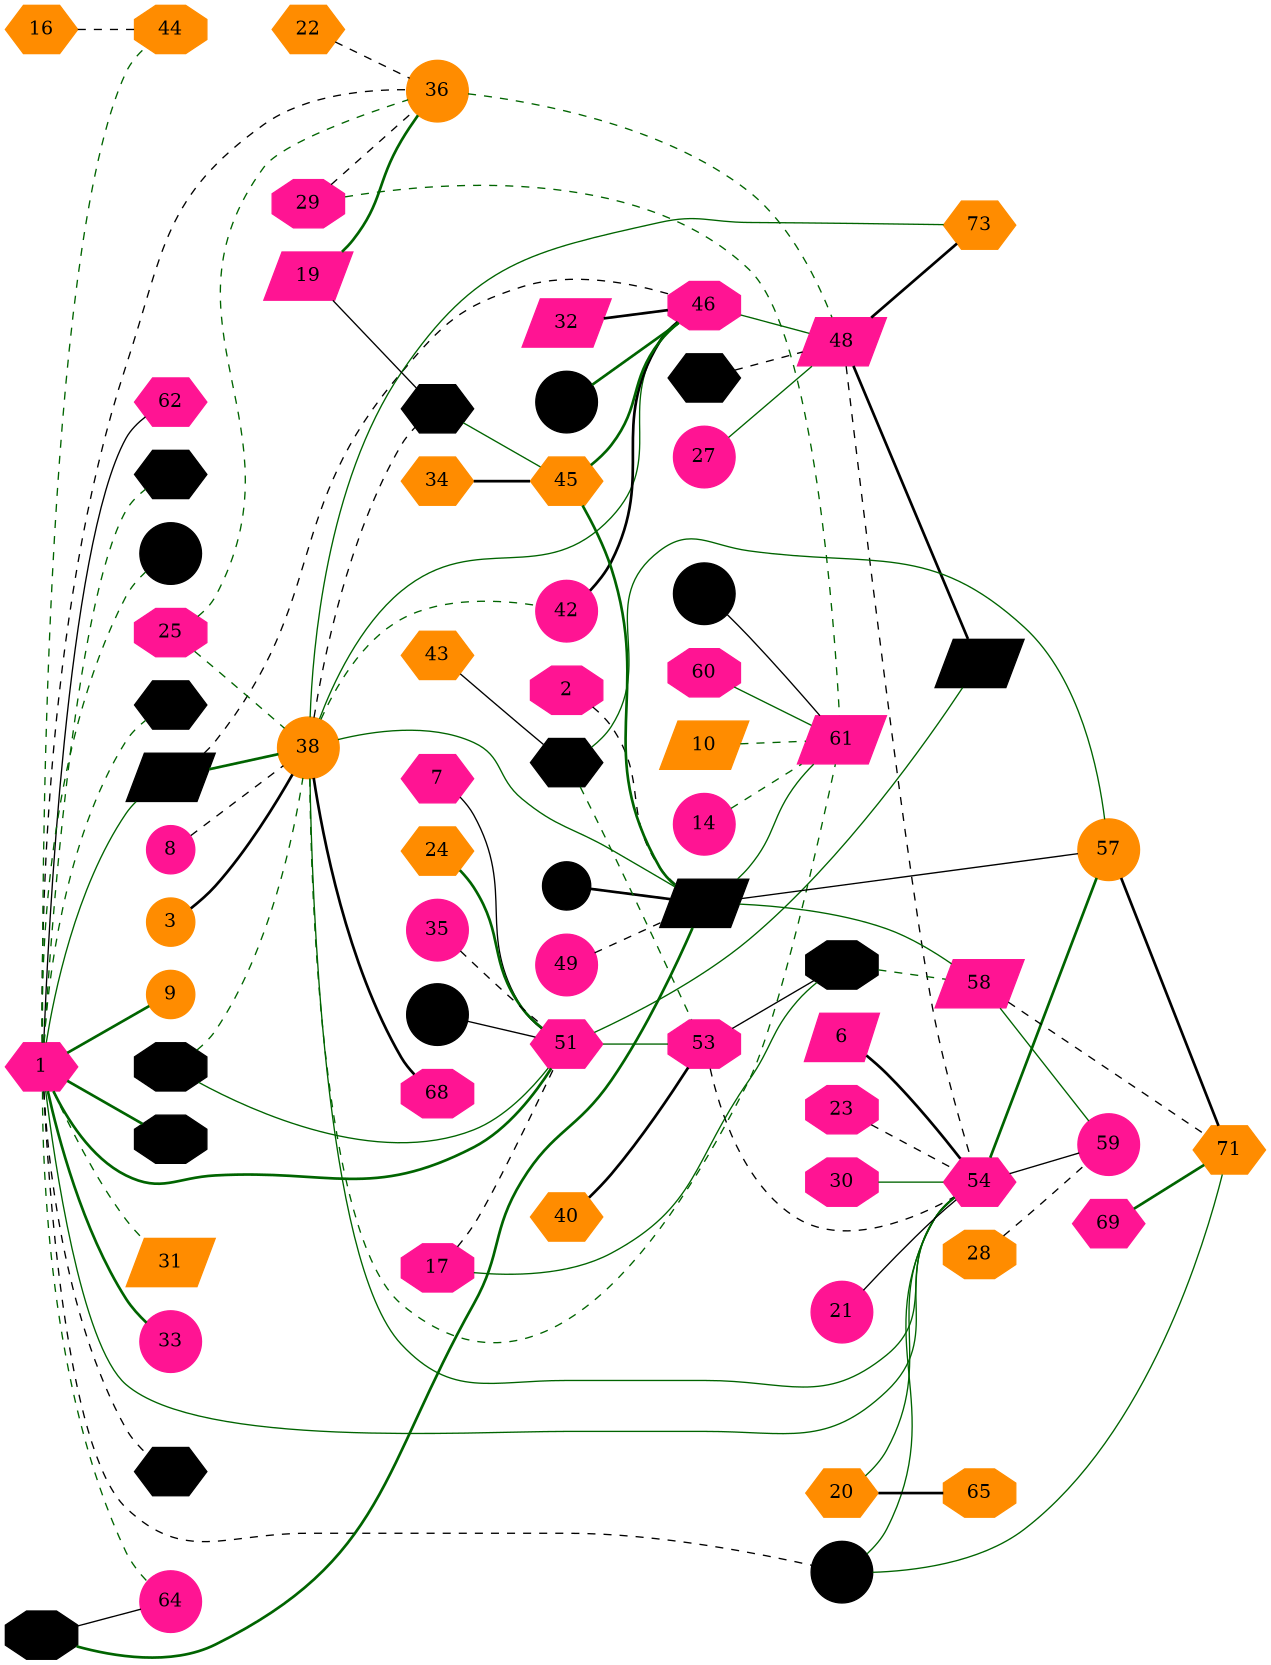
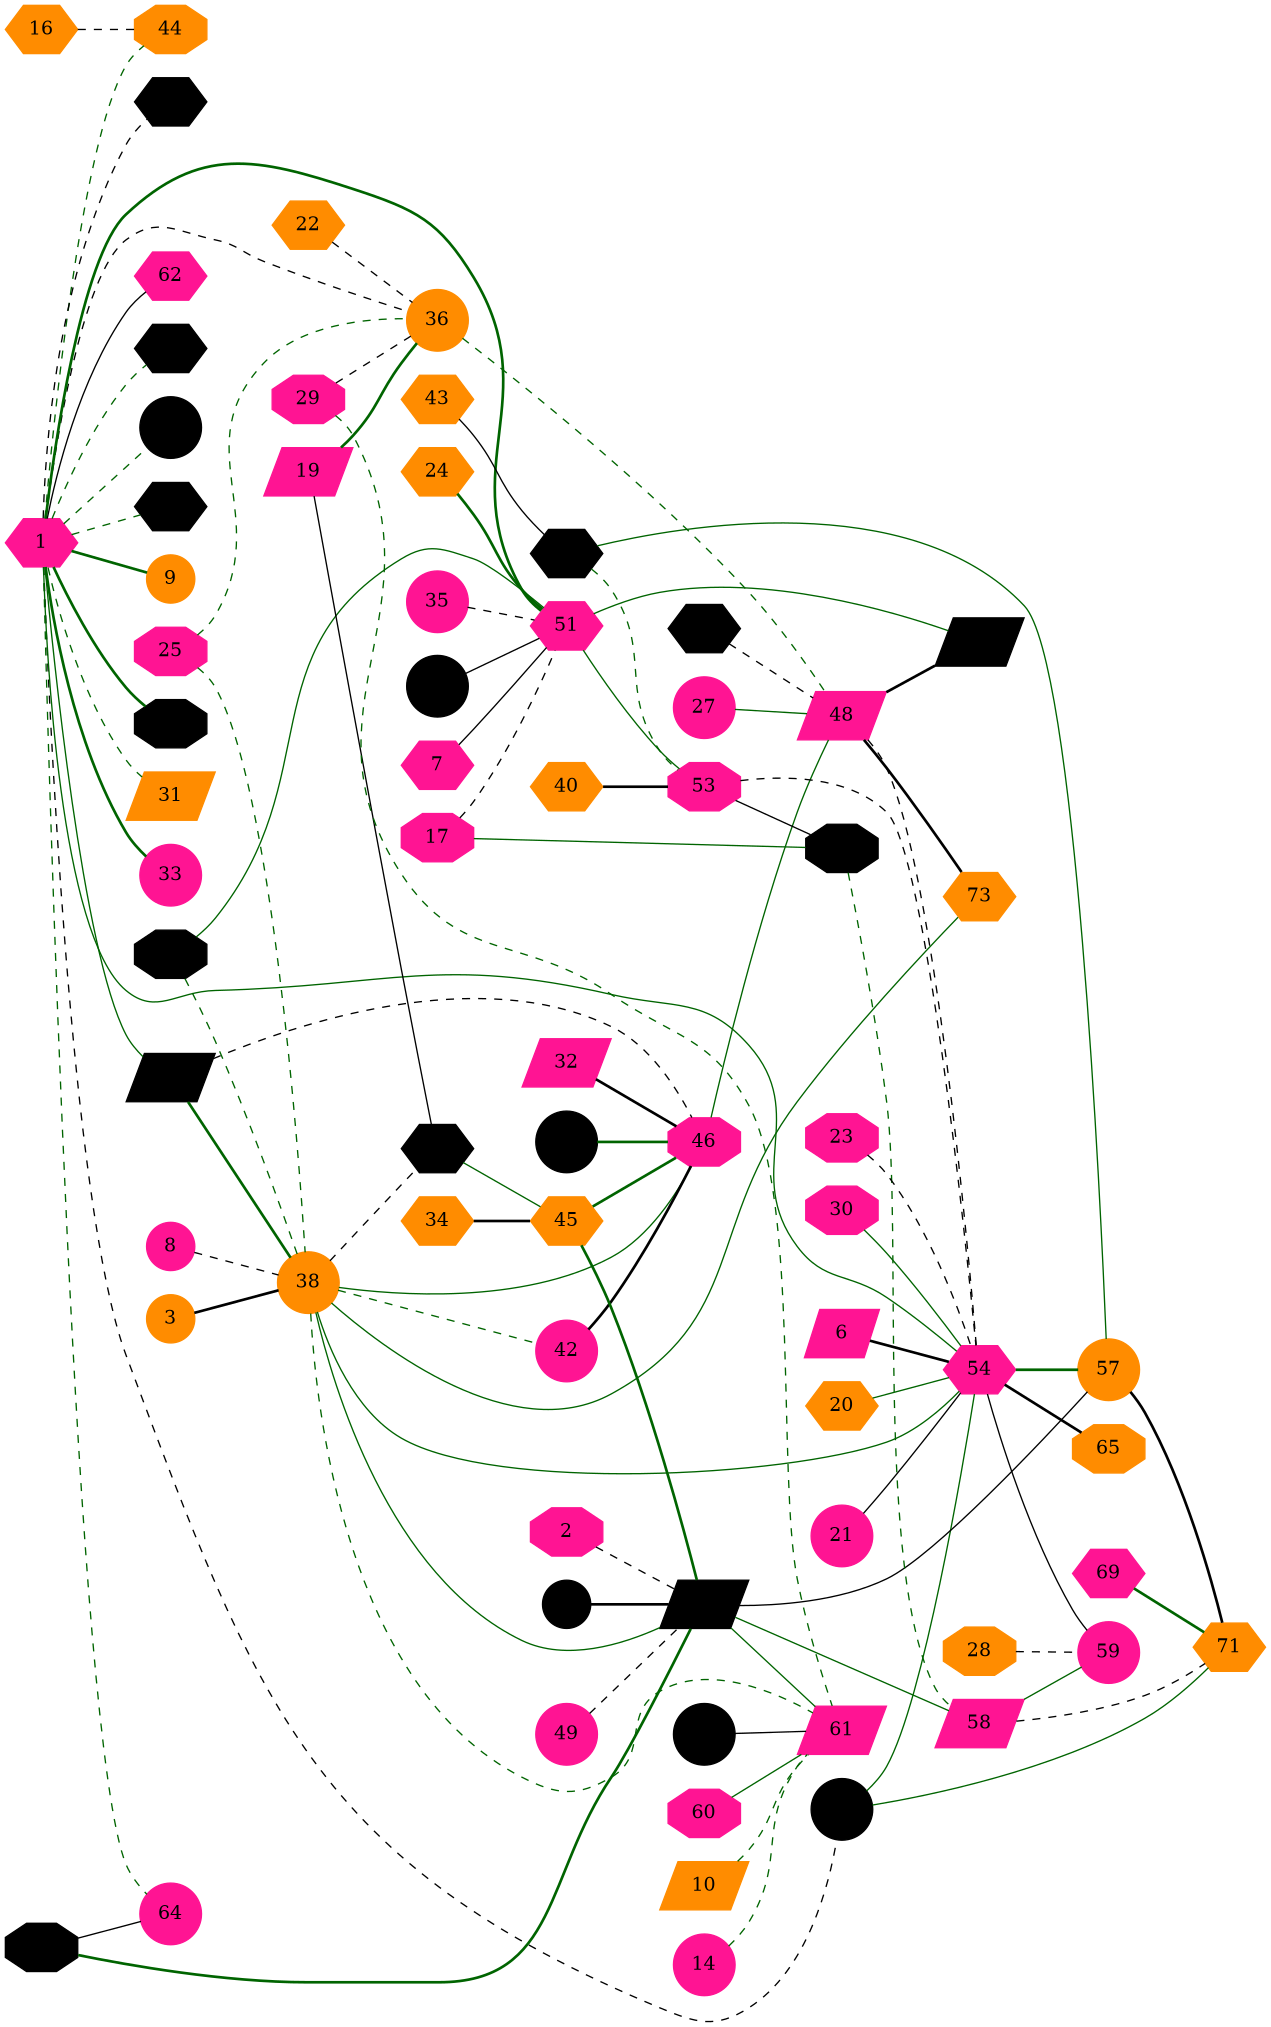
  graph {
    rankdir=LR
    node [color=deeppink shape=hexagon style=filled]
    edge [color=darkgreen style=dashed weight=1.0]
    9 [color=darkorange shape=circle]
    1
    15 [color=black shape=circle]
    26 [color=black shape=octagon]
    31 [color=darkorange shape=parallelogram]
    33 [shape=circle]
    36 [color=darkorange shape=circle]
    37 [color=black shape=parallelogram]
    44 [color=darkorange shape=octagon]
    47 [color=black]
    51
    54
    62
    63 [color=black]
    64 [shape=circle]
    67 [color=black shape=circle]
    70 [color=black]
    71 [color=darkorange]
    48 [shape=parallelogram]
    38 [color=darkorange shape=circle]
    46 [shape=octagon]
    53 [shape=octagon]
    72 [color=black shape=parallelogram]
    59 [shape=circle]
    57 [color=darkorange shape=circle]
    65 [color=darkorange shape=octagon]
    2 [shape=octagon]
    56 [color=black shape=parallelogram]
    61 [shape=parallelogram]
    58 [shape=parallelogram]
    3 [color=darkorange shape=circle]
    39 [color=black]
    42 [shape=circle]
-   68 [shape=octagon]
    73 [color=darkorange]
    4 [color=black shape=circle]
    5 [color=black shape=octagon]
    6 [shape=parallelogram]
    7
    8 [shape=circle]
    10 [color=darkorange shape=parallelogram]
    12 [color=black shape=octagon]
    13 [color=black]
    14 [shape=circle]
    16 [color=darkorange]
    17 [shape=octagon]
    55 [color=black shape=octagon]
    18 [color=black shape=circle]
    19 [shape=parallelogram]
    45 [color=darkorange]
    20 [color=darkorange]
    21 [shape=circle]
    22 [color=darkorange]
    23 [shape=octagon]
    24 [color=darkorange]
    25 [shape=octagon]
    27 [shape=circle]
    28 [color=darkorange shape=octagon]
    29 [shape=octagon]
    30 [shape=octagon]
    32 [shape=parallelogram]
    34 [color=darkorange]
    35 [shape=circle]
    40 [color=darkorange]
    41 [color=black shape=circle]
    43 [color=darkorange]
    52 [color=black]
    49 [shape=circle]
    50 [color=black shape=circle]
    60 [shape=octagon]
    69
    1 -- 9 [style=bold]
    1 -- 15 [color=black]
    1 -- 26 [style=bold]
    1 -- 31
    1 -- 33 [style=bold]
    1 -- 36 [color=black]
    1 -- 37 [style=solid]
    1 -- 44
    1 -- 47 [color=black]
    1 -- 51 [style=bold]
    1 -- 54 [style=solid]
    1 -- 62 [color=black style=solid]
    1 -- 63
    1 -- 64
    1 -- 67
    1 -- 70
    15 -- 54 [style=solid]
    15 -- 71 [style=solid]
    36 -- 48
    37 -- 38 [style=bold]
    37 -- 46 [color=black]
    51 -- 53 [style=solid]
    51 -- 72 [style=solid]
    54 -- 59 [color=black style=solid]
    54 -- 57 [style=bold]
-   20 -- 65 [color=black style=bold]
+   54 -- 65 [color=black style=bold]
    48 -- 54 [color=black]
    48 -- 72 [color=black style=bold]
    48 -- 73 [color=black style=bold]
    38 -- 54 [style=solid]
    38 -- 46 [style=solid weight=2.0]
    38 -- 56 [style=solid]
    38 -- 61
    38 -- 39 [color=black]
    38 -- 42
-   38 -- 68 [color=black style=bold]
    38 -- 73 [style=solid]
    46 -- 48 [style=solid weight=2.0]
    53 -- 54 [color=black]
    53 -- 55 [color=black style=solid]
    57 -- 71 [color=black style=bold]
    2 -- 56 [color=black]
    56 -- 57 [color=black style=solid]
    56 -- 61 [style=solid]
    56 -- 58 [style=solid]
    58 -- 71 [color=black]
    58 -- 59 [style=solid]
    3 -- 38 [color=black style=bold]
    39 -- 45 [style=solid weight=2.0]
    42 -- 46 [color=black style=bold]
    4 -- 56 [color=black style=bold]
    5 -- 51 [style=solid]
    5 -- 38
    6 -- 54 [color=black style=bold]
    7 -- 51 [color=black style=solid]
    8 -- 38 [color=black]
    10 -- 61
    12 -- 64 [color=black style=solid]
    12 -- 56 [style=bold]
    13 -- 48 [color=black]
    14 -- 61
    16 -- 44 [color=black]
    17 -- 51 [color=black]
    17 -- 55 [style=solid]
    55 -- 58
    18 -- 61 [color=black style=solid]
    19 -- 36 [style=bold]
    19 -- 39 [color=black style=solid]
    45 -- 46 [style=bold]
    45 -- 56 [style=bold]
    20 -- 54 [style=solid]
    21 -- 54 [color=black style=solid]
    22 -- 36 [color=black]
    23 -- 54 [color=black]
    24 -- 51 [style=bold]
    25 -- 36
    25 -- 38
    27 -- 48 [style=solid]
    28 -- 59 [color=black]
    29 -- 36 [color=black]
    29 -- 61
    30 -- 54 [style=solid]
    32 -- 46 [color=black style=bold]
    34 -- 45 [color=black style=bold]
    35 -- 51 [color=black]
    40 -- 53 [color=black style=bold]
    41 -- 46 [style=bold]
    43 -- 52 [color=black style=solid]
    52 -- 53
    52 -- 57 [style=solid]
    49 -- 56 [color=black]
    50 -- 51 [color=black style=solid]
    60 -- 61 [style=solid]
    69 -- 71 [style=bold]
  }
